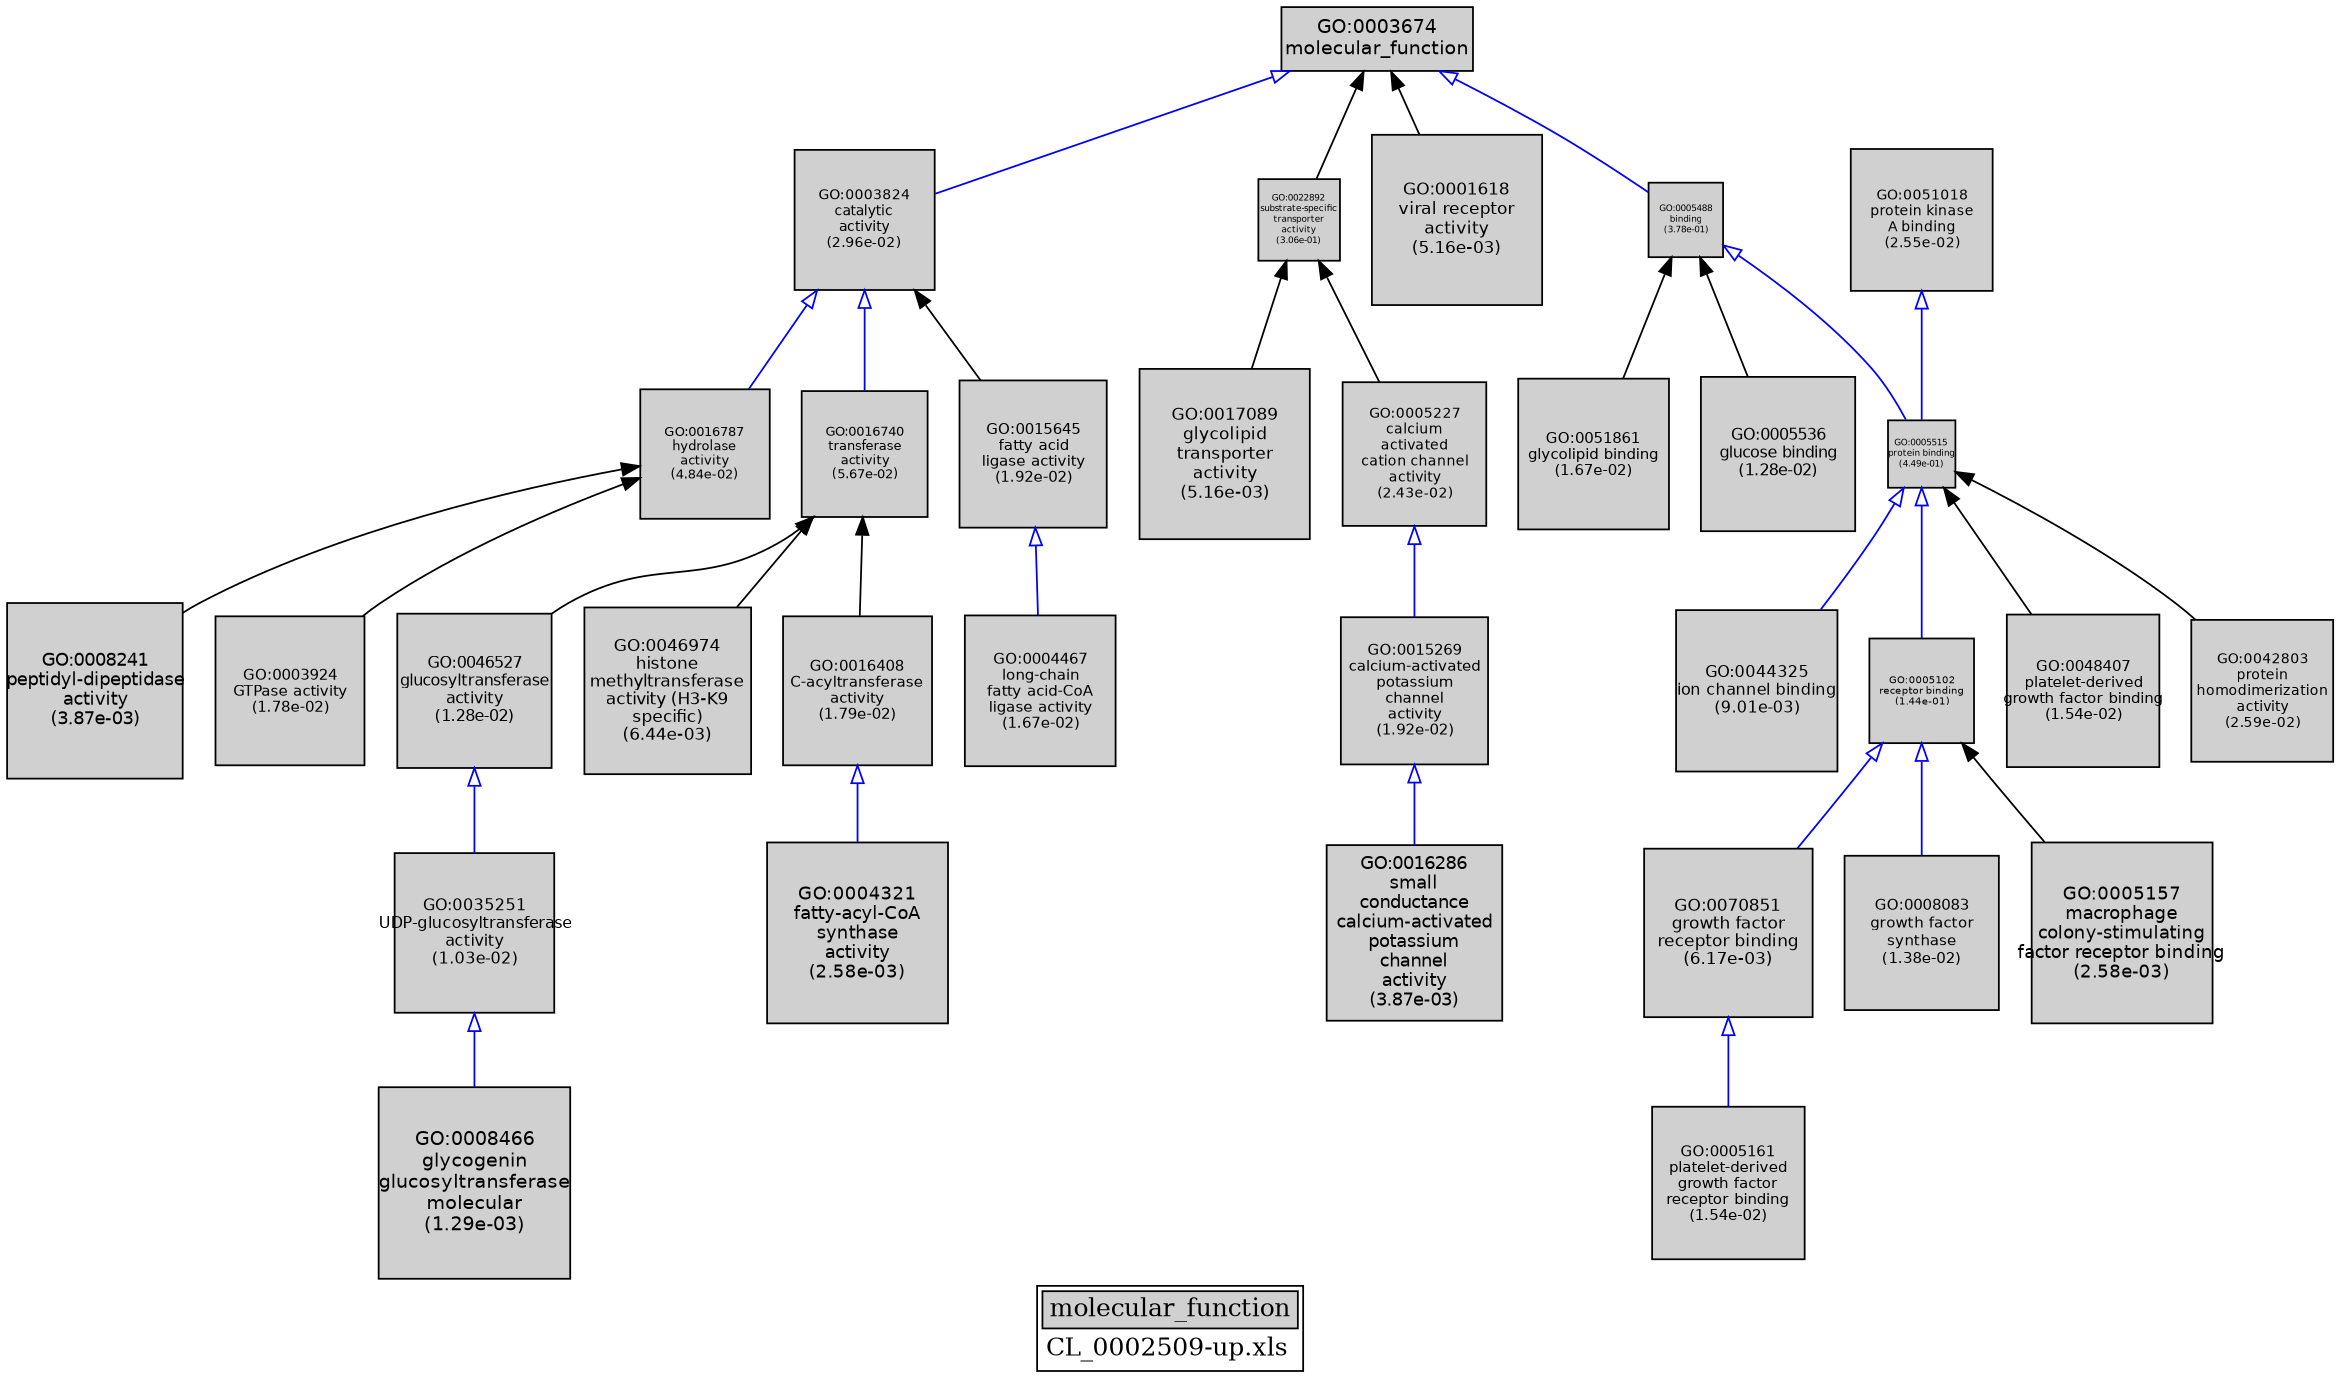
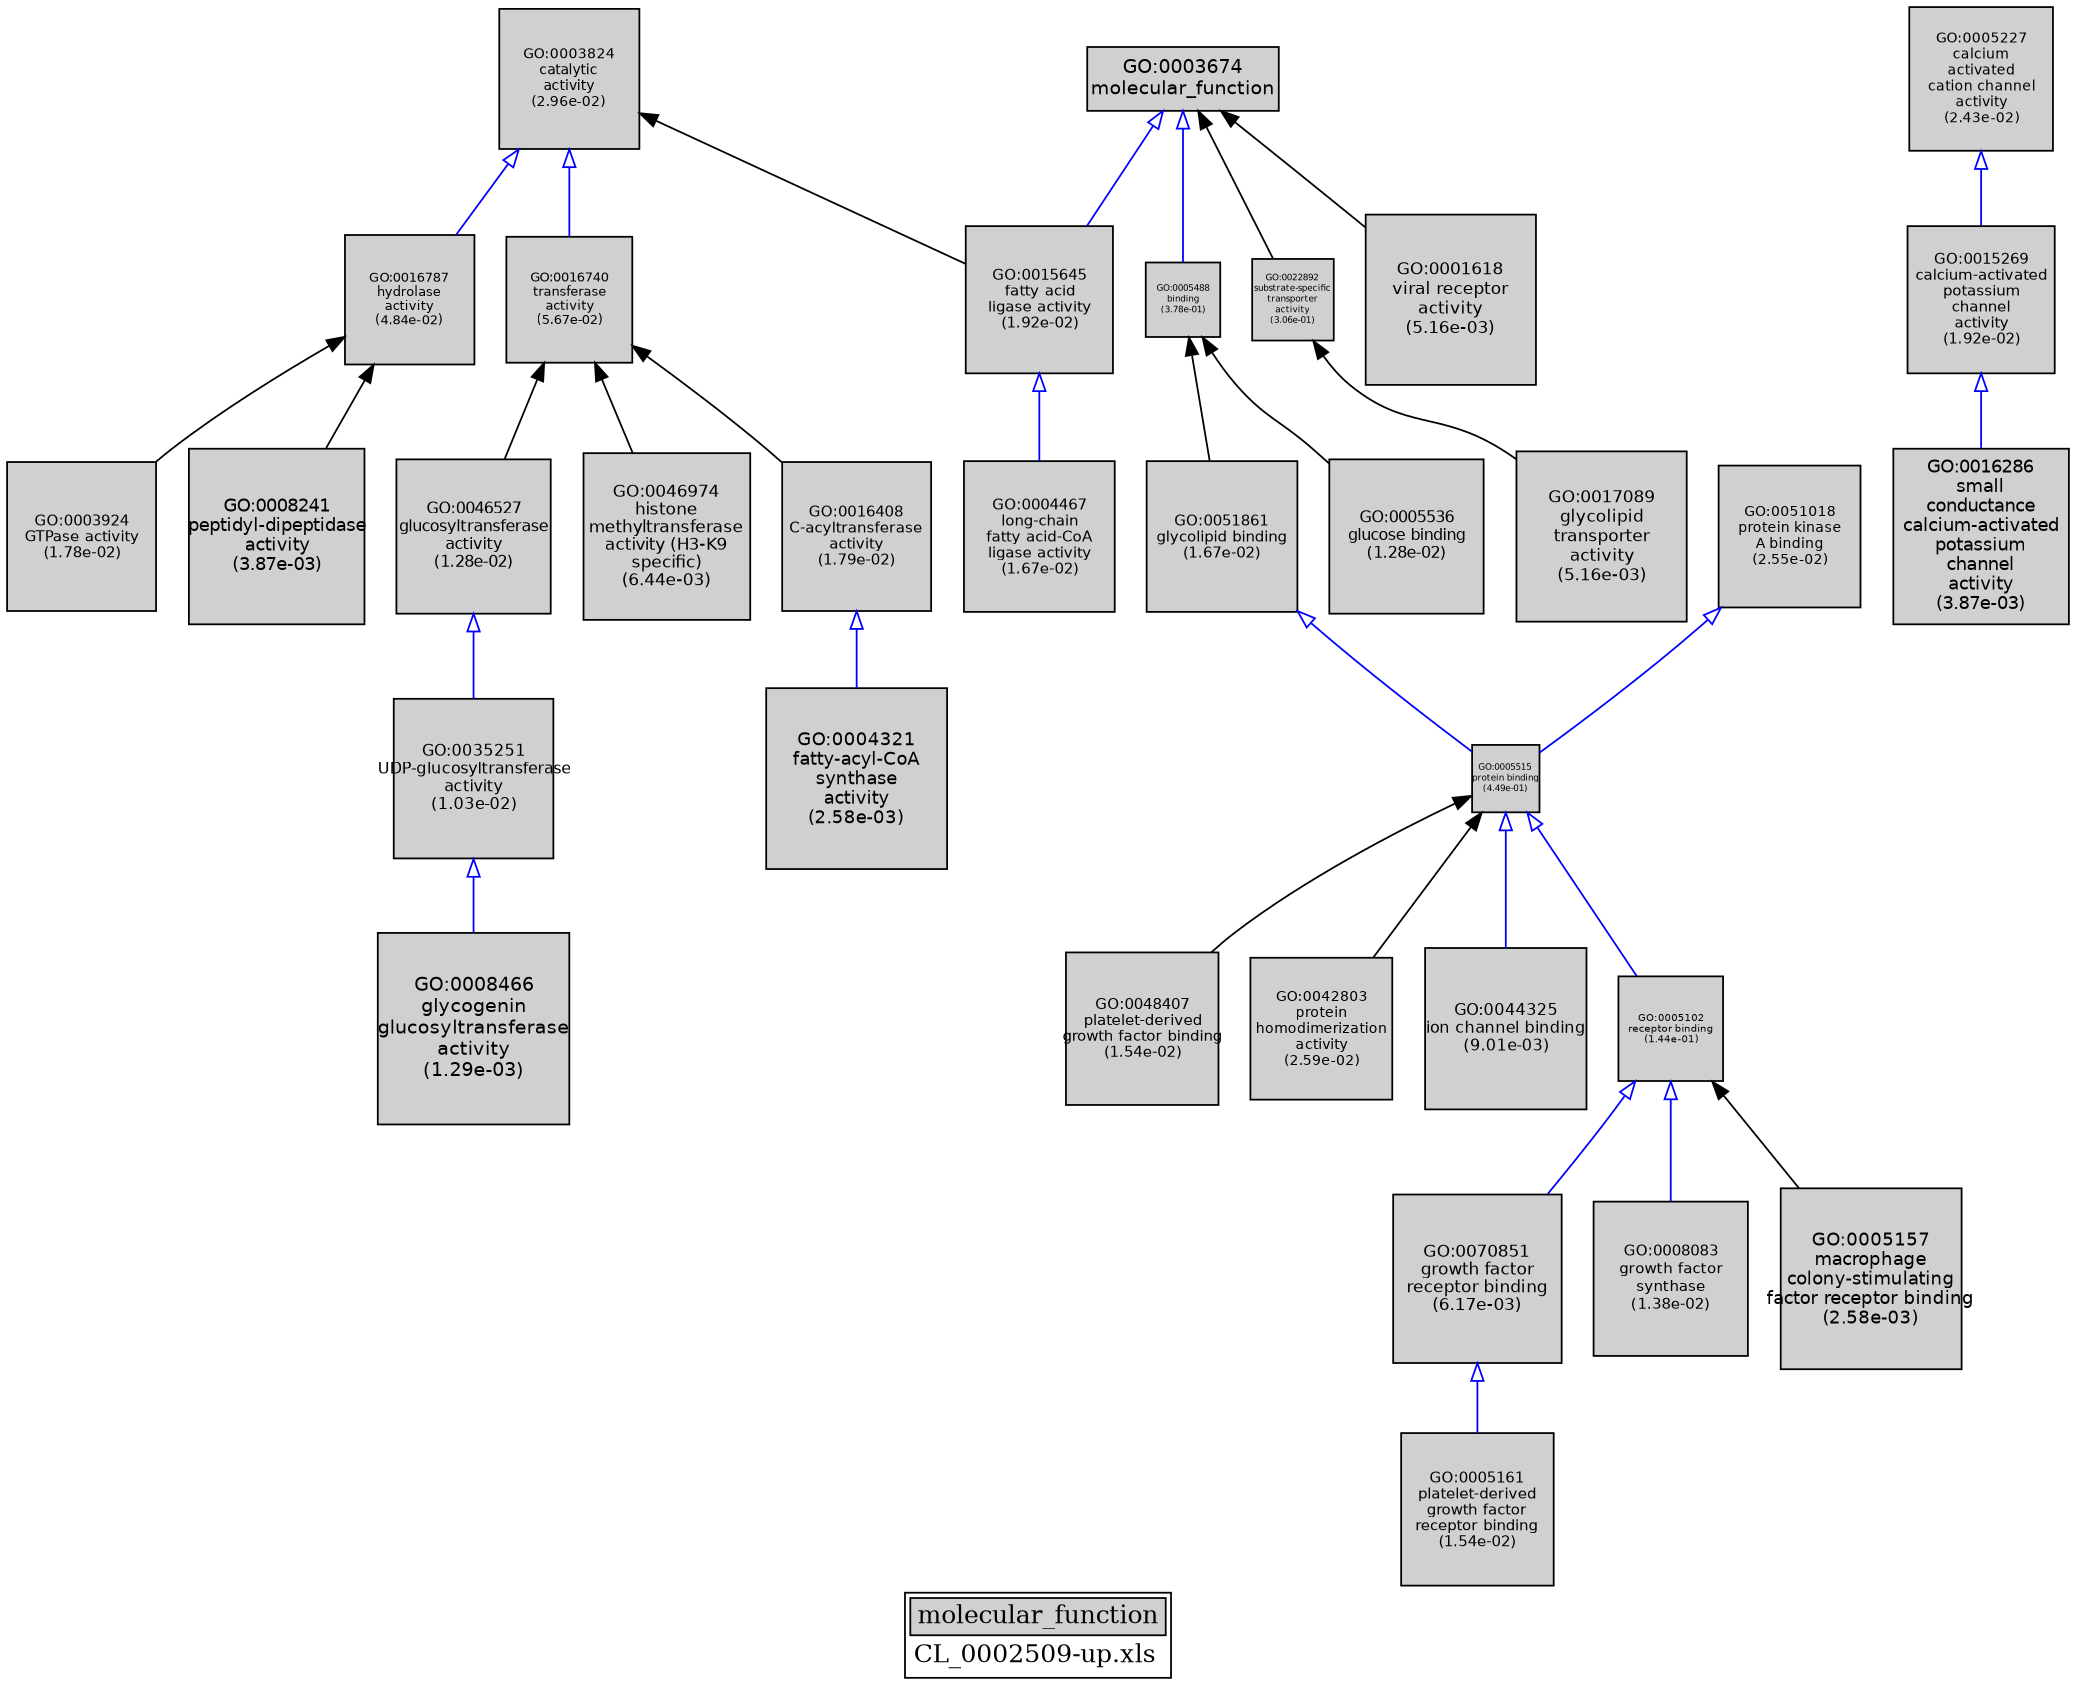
  digraph {
    bgcolor="#FFFFFF"
    label=<<TABLE COLOR="black" BGCOLOR="white"><TR><TD COLSPAN="2" BGCOLOR="#D0D0D0"><FONT COLOR="black">molecular_function</FONT></TD></TR><TR><TD BORDER="0">CL_0002509-up.xls</TD></TR></TABLE>>
    node [color=black fillcolor="#D0D0D0" fixedsize=true fontcolor=black fontname=Helvetica fontsize=5.0 shape=box style=filled]
    edge [dir=back weight=5.0 arrowtail=empty color=blue]
    n1 [fontsize=7.11476698465 height=0.988162081202 label=<<TABLE BORDER="0"><TR><TD>GO:0016740<BR/>transferase<BR/>activity<BR/>(5.67e-02)</TD></TR></TABLE>> width=0.988162081202]
    n2 [fontsize=8.96743711871 height=1.2454773776 label=<<TABLE BORDER="0"><TR><TD>GO:0035251<BR/>UDP-glucosyltransferase<BR/>activity<BR/>(1.03e-02)</TD></TR></TABLE>> width=1.2454773776]
    n3 [height=0.581306398573 label=<<TABLE BORDER="0"><TR><TD>GO:0005488<BR/>binding<BR/>(3.78e-01)</TD></TR></TABLE>> width=0.581306398573]
    n4 [fontsize=5.85613623459 height=0.813352254804 label=<<TABLE BORDER="0"><TR><TD>GO:0005102<BR/>receptor binding<BR/>(1.44e-01)</TD></TR></TABLE>> width=0.813352254804]
    n5 [fontsize=8.40892271225 height=1.16790593226 label=<<TABLE BORDER="0"><TR><TD>GO:0016408<BR/>C-acyltransferase<BR/>activity<BR/>(1.79e-02)</TD></TR></TABLE>> width=1.16790593226]
    n6 [fontsize=8.33764150829 height=1.15800576504 label=<<TABLE BORDER="0"><TR><TD>GO:0015645<BR/>fatty acid<BR/>ligase activity<BR/>(1.92e-02)</TD></TR></TABLE>> width=1.15800576504]
    n7 [fontsize=8.56618877506 height=1.18974844098 label=<<TABLE BORDER="0"><TR><TD>GO:0048407<BR/>platelet-derived<BR/>growth factor binding<BR/>(1.54e-02)</TD></TR></TABLE>> width=1.18974844098]
    n8 [fontsize=8.01967660104 height=1.11384397237 label=<<TABLE BORDER="0"><TR><TD>GO:0042803<BR/>protein<BR/>homodimerization<BR/>activity<BR/>(2.59e-02)</TD></TR></TABLE>> width=1.11384397237]
    n9 [fontsize=8.08902739311 height=1.12347602682 label=<<TABLE BORDER="0"><TR><TD>GO:0005227<BR/>calcium<BR/>activated<BR/>cation channel<BR/>activity<BR/>(2.43e-02)</TD></TR></TABLE>> width=1.12347602682]
    n10 [height=0.52869197734 label=<<TABLE BORDER="0"><TR><TD>GO:0005515<BR/>protein binding<BR/>(4.49e-01)</TD></TR></TABLE>> width=0.52869197734]
    n11 [fontsize=8.48486809521 height=1.17845390211 label=<<TABLE BORDER="0"><TR><TD>GO:0051861<BR/>glycolipid binding<BR/>(1.67e-02)</TD></TR></TABLE>> width=1.17845390211]
    n12 [fontsize=9.45166176931 height=1.31273080129 label=<<TABLE BORDER="0"><TR><TD>GO:0070851<BR/>growth factor<BR/>receptor binding<BR/>(6.17e-03)</TD></TR></TABLE>> width=1.31273080129]
    n13 [fontsize=7.87264569915 height=1.09342301377 label=<<TABLE BORDER="0"><TR><TD>GO:0003824<BR/>catalytic<BR/>activity<BR/>(2.96e-02)</TD></TR></TABLE>> width=1.09342301377]
    n14 [fontsize=8.67480245708 height=1.20483367459 label=<<TABLE BORDER="0"><TR><TD>GO:0008083<BR/>growth factor<BR/>synthase<BR/>(1.38e-02)</TD></TR></TABLE>> width=1.20483367459]
    n15 [fontsize=8.03415293634 height=1.11585457449 label=<<TABLE BORDER="0"><TR><TD>GO:0051018<BR/>protein kinase<BR/>A binding<BR/>(2.55e-02)</TD></TR></TABLE>> width=1.11585457449]
    n16 [fontsize=9.61624496855 height=1.33558957897 label=<<TABLE BORDER="0"><TR><TD>GO:0017089<BR/>glycolipid<BR/>transporter<BR/>activity<BR/>(5.16e-03)</TD></TR></TABLE>> width=1.33558957897]
    n17 [fontsize=9.09589191769 height=1.2633183219 label=<<TABLE BORDER="0"><TR><TD>GO:0044325<BR/>ion channel binding<BR/>(9.01e-03)</TD></TR></TABLE>> width=1.2633183219]
-   n18 [fontsize=10.8 height=1.5 label=<<TABLE BORDER="0"><TR><TD>GO:0008466<BR/>glycogenin<BR/>glucosyltransferase<BR/>molecular<BR/>(1.29e-03)</TD></TR></TABLE>> width=1.5]
+   n18 [fontsize=10.8 height=1.5 label=<<TABLE BORDER="0"><TR><TD>GO:0008466<BR/>glycogenin<BR/>glucosyltransferase<BR/>activity<BR/>(1.29e-03)</TD></TR></TABLE>> width=1.5]
    n19 [fontsize=8.74876892685 height=1.2151067954 label=<<TABLE BORDER="0"><TR><TD>GO:0046527<BR/>glucosyltransferase<BR/>activity<BR/>(1.28e-02)</TD></TR></TABLE>> width=1.2151067954]
    n20 [fontsize=9.87336903601 height=1.371301255 label=<<TABLE BORDER="0"><TR><TD>GO:0016286<BR/>small<BR/>conductance<BR/>calcium-activated<BR/>potassium<BR/>channel<BR/>activity<BR/>(3.87e-03)</TD></TR></TABLE>> width=1.371301255]
    n21 [fontsize=8.56618877506 height=1.18974844098 label=<<TABLE BORDER="0"><TR><TD>GO:0005161<BR/>platelet-derived<BR/>growth factor<BR/>receptor binding<BR/>(1.54e-02)</TD></TR></TABLE>> width=1.18974844098]
    n22 [height=0.638925963113 label=<<TABLE BORDER="0"><TR><TD>GO:0022892<BR/>substrate-specific<BR/>transporter<BR/>activity<BR/>(3.06e-01)</TD></TR></TABLE>> width=0.638925963113]
    n23 [fontsize=8.41675077016 height=1.16899316252 label=<<TABLE BORDER="0"><TR><TD>GO:0003924<BR/>GTPase activity<BR/>(1.78e-02)</TD></TR></TABLE>> width=1.16899316252]
    n24 [fontsize=9.87336903601 height=1.371301255 label=<<TABLE BORDER="0"><TR><TD>GO:0008241<BR/>peptidyl-dipeptidase<BR/>activity<BR/>(3.87e-03)</TD></TR></TABLE>> width=1.371301255]
    n25 [fontsize=7.30678030957 height=1.01483059855 label=<<TABLE BORDER="0"><TR><TD>GO:0016787<BR/>hydrolase<BR/>activity<BR/>(4.84e-02)</TD></TR></TABLE>> width=1.01483059855]
    n26 [fontsize=8.74876892685 height=1.2151067954 label=<<TABLE BORDER="0"><TR><TD>GO:0005536<BR/>glucose binding<BR/>(1.28e-02)</TD></TR></TABLE>> width=1.2151067954]
    n27 [fontsize=10.2250058721 height=1.42013970446 label=<<TABLE BORDER="0"><TR><TD>GO:0004321<BR/>fatty-acyl-CoA<BR/>synthase<BR/>activity<BR/>(2.58e-03)</TD></TR></TABLE>> width=1.42013970446]
    n28 [fontsize=9.61624496855 height=1.33558957897 label=<<TABLE BORDER="0"><TR><TD>GO:0001618<BR/>viral receptor<BR/>activity<BR/>(5.16e-03)</TD></TR></TABLE>> width=1.33558957897]
    n29 [fontsize=10.2250058721 height=1.42013970446 label=<<TABLE BORDER="0"><TR><TD>GO:0005157<BR/>macrophage<BR/>colony-stimulating<BR/>factor receptor binding<BR/>(2.58e-03)</TD></TR></TABLE>> width=1.42013970446]
    n30 [fontsize=10.8 label=<<TABLE BORDER="0"><TR><TD>GO:0003674<BR/>molecular_function</TD></TR></TABLE>> width=1.5]
    n31 [fontsize=8.33764150829 height=1.15800576504 label=<<TABLE BORDER="0"><TR><TD>GO:0015269<BR/>calcium-activated<BR/>potassium<BR/>channel<BR/>activity<BR/>(1.92e-02)</TD></TR></TABLE>> width=1.15800576504]
    n32 [fontsize=9.41209512869 height=1.30723543454 label=<<TABLE BORDER="0"><TR><TD>GO:0046974<BR/>histone<BR/>methyltransferase<BR/>activity (H3-K9<BR/>specific)<BR/>(6.44e-03)</TD></TR></TABLE>> width=1.30723543454]
    n33 [fontsize=8.48486809521 height=1.17845390211 label=<<TABLE BORDER="0"><TR><TD>GO:0004467<BR/>long-chain<BR/>fatty acid-CoA<BR/>ligase activity<BR/>(1.67e-02)</TD></TR></TABLE>> width=1.17845390211]
    subgraph sub_1 {
      n1
      n2
      n3
      n4
      n5
      n6
      n7
      n8
      n9
      n10
      n11
      n12
      n13
      n14
      n15
      n16
      n17
      n18
      n19
      n20
      n21
      n22
      n23
      n24
      n25
      n26
      n27
      n28
      n29
      n30
      n31
      n32
      n33
    }
    subgraph sub_2 {
      n7
      n8
      n11
      n16
      n22
      n23
      n24
      n26
      n28
      n29
      n32
      subgraph sub_3 {
        subgraph sub_4 {
        }
        subgraph sub_5 {
        }
      }
      subgraph sub_6 {
      }
      subgraph sub_7 {
        n1
        n2
        n3
        n4
        n5
        n6
        n9
        n10
        n12
        n13
        n14
        n15
        n17
        n18
        n19
        n20
        n21
        n25
        n27
        n30
        n31
        n33
      }
    }
    n1 -> n5 [weight=1 arrowtail="" color=""]
    n1 -> n19 [weight=1 arrowtail="" color=""]
    n1 -> n32 [weight=1 arrowtail="" color=""]
    n2 -> n18
-   n3 -> n10
+   n11 -> n10
    n3 -> n11 [weight=1 arrowtail="" color=""]
    n3 -> n26 [weight=1 arrowtail="" color=""]
    n4 -> n12
    n4 -> n14
    n4 -> n29 [weight=1 arrowtail="" color=""]
    n5 -> n27
    n6 -> n33
    n9 -> n31
    n10 -> n4
    n10 -> n7 [weight=1 arrowtail="" color=""]
    n10 -> n8 [weight=1 arrowtail="" color=""]
    n10 -> n17
    n12 -> n21
    n13 -> n1
    n13 -> n6 [weight=1 arrowtail="" color=""]
    n13 -> n25
    n15 -> n10
    n19 -> n2
-   n22 -> n9 [weight=1 arrowtail="" color=""]
    n22 -> n16 [weight=1 arrowtail="" color=""]
    n25 -> n23 [weight=1 arrowtail="" color=""]
    n25 -> n24 [weight=1 arrowtail="" color=""]
    n30 -> n3
-   n30 -> n13
+   n30 -> n6
    n30 -> n22 [weight=1 arrowtail="" color=""]
    n30 -> n28 [weight=1 arrowtail="" color=""]
    n31 -> n20
  }
